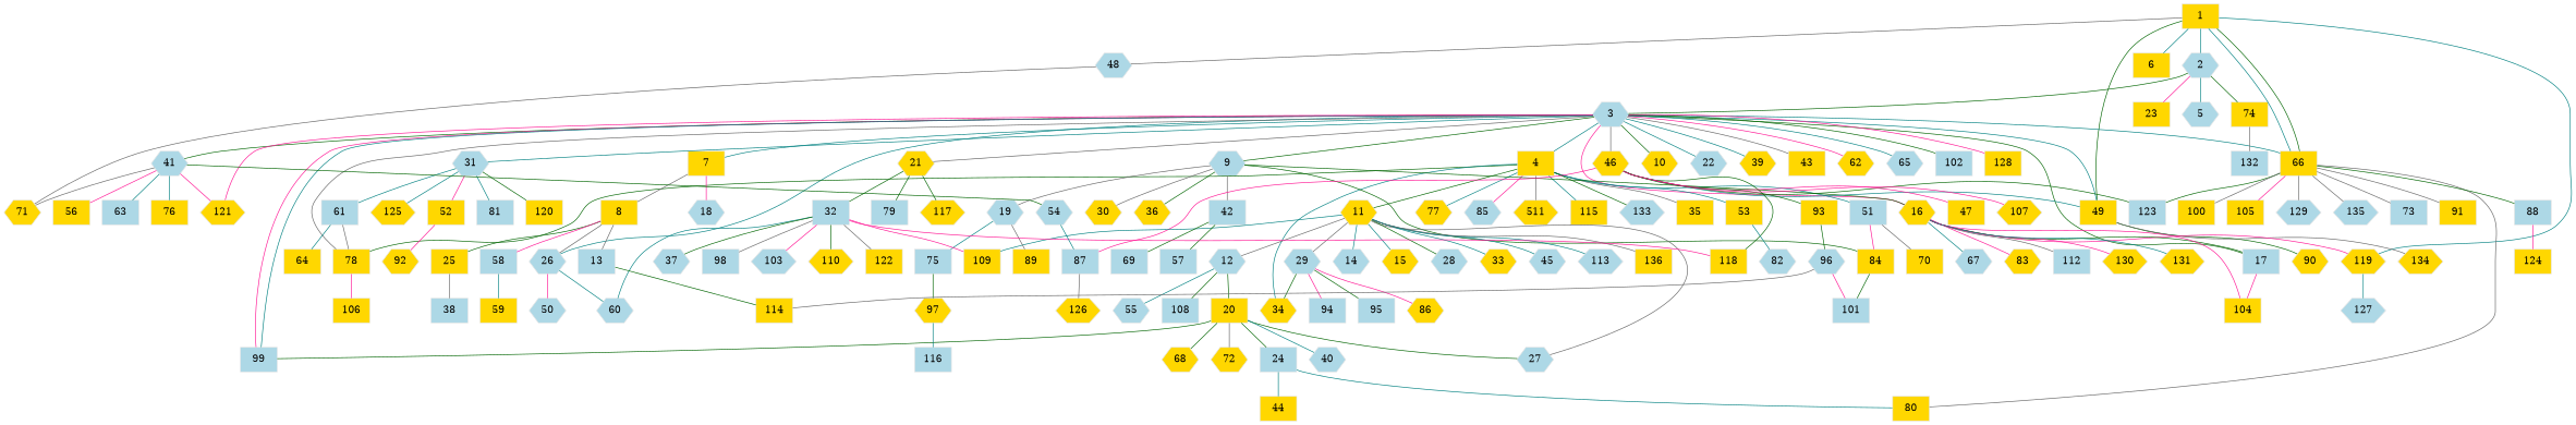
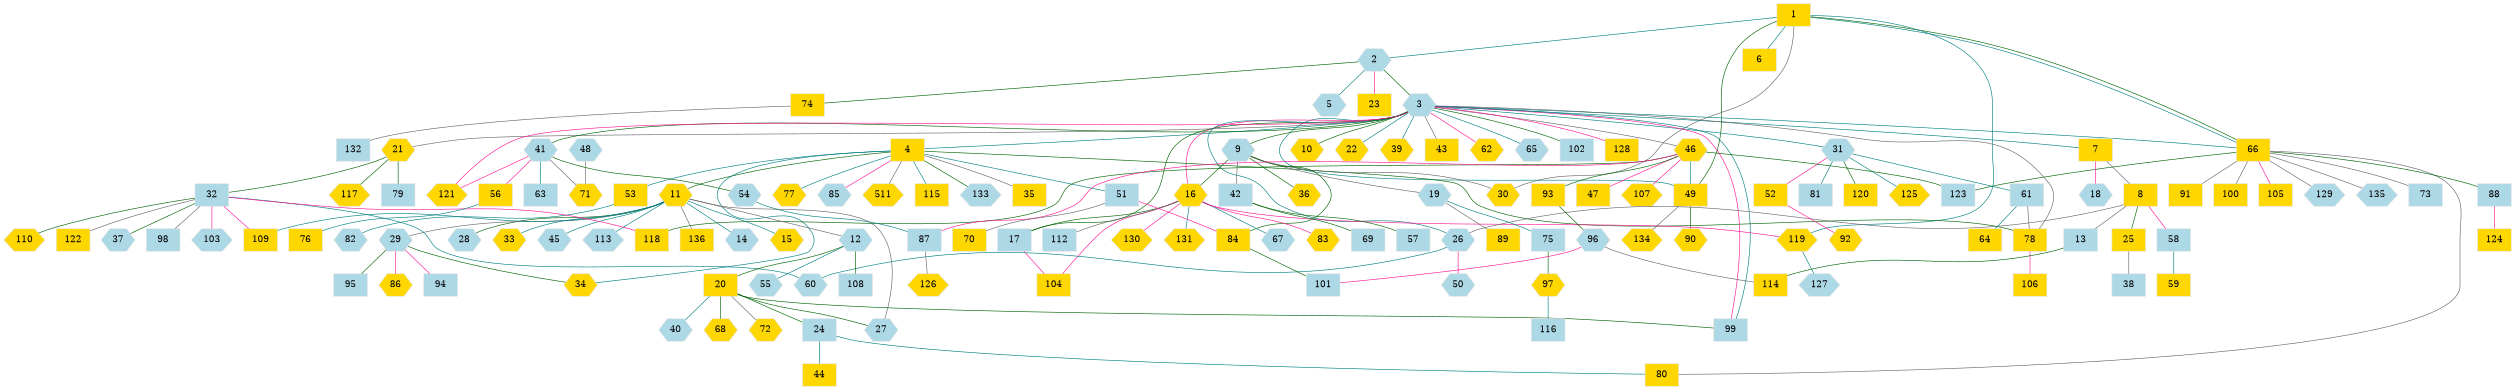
  graph {
    node [color=gray90 fillcolor=gold shape=box style=filled]
    edge [color=teal]
    2 [fillcolor=lightblue shape=hexagon]
    1
    6
    48 [fillcolor=lightblue shape=hexagon]
    49
    66
    119 [shape=hexagon]
    3 [fillcolor=lightblue shape=hexagon]
    5 [fillcolor=lightblue shape=hexagon]
    23
    74
    71 [shape=hexagon]
    90 [shape=hexagon]
    134 [shape=hexagon]
    80
    123 [fillcolor=lightblue]
    73 [fillcolor=lightblue]
    88 [fillcolor=lightblue]
    91
    100
    105
    129 [fillcolor=lightblue shape=hexagon]
    135 [fillcolor=lightblue shape=hexagon]
    127 [fillcolor=lightblue shape=hexagon]
    4
    7
    9 [fillcolor=lightblue shape=hexagon]
    10 [shape=hexagon]
    16 [shape=hexagon]
    17 [fillcolor=lightblue]
    21 [shape=hexagon]
-   22 [fillcolor=lightblue shape=hexagon]
+   22 [shape=hexagon]
    26 [fillcolor=lightblue shape=hexagon]
    31 [fillcolor=lightblue shape=hexagon]
    39 [shape=hexagon]
    41 [fillcolor=lightblue shape=hexagon]
    43
    46 [shape=hexagon]
    62 [shape=hexagon]
    65 [fillcolor=lightblue shape=hexagon]
    78
    99 [fillcolor=lightblue]
    102 [fillcolor=lightblue]
    121 [shape=hexagon]
    128
    132 [fillcolor=lightblue]
    11 [shape=hexagon]
    34 [shape=hexagon]
    35
    51 [fillcolor=lightblue]
    53
    77 [shape=hexagon]
    85 [fillcolor=lightblue shape=hexagon]
    n54 [label=511 shape=hexagon]
    115
    133 [fillcolor=lightblue shape=hexagon]
    8
    18 [fillcolor=lightblue shape=hexagon]
    19 [fillcolor=lightblue shape=hexagon]
    30 [shape=hexagon]
    36 [shape=hexagon]
    42 [fillcolor=lightblue]
    84
    67 [fillcolor=lightblue shape=hexagon]
    83 [shape=hexagon]
    104
    112 [fillcolor=lightblue]
    130 [shape=hexagon]
    131 [shape=hexagon]
    32 [fillcolor=lightblue]
    79 [fillcolor=lightblue]
    117 [shape=hexagon]
    50 [fillcolor=lightblue shape=hexagon]
    60 [fillcolor=lightblue shape=hexagon]
    52
    61 [fillcolor=lightblue]
    81 [fillcolor=lightblue]
    120
    125 [shape=hexagon]
    54 [fillcolor=lightblue shape=hexagon]
    56
    63 [fillcolor=lightblue]
    76
    118
    47
    87 [fillcolor=lightblue]
    93
    107 [shape=hexagon]
    106
    12 [fillcolor=lightblue shape=hexagon]
    14 [fillcolor=lightblue shape=hexagon]
    15 [shape=hexagon]
    27 [fillcolor=lightblue shape=hexagon]
    28 [fillcolor=lightblue shape=hexagon]
    29 [fillcolor=lightblue shape=hexagon]
    33 [shape=hexagon]
    45 [fillcolor=lightblue shape=hexagon]
    109
    113 [fillcolor=lightblue shape=hexagon]
    136
    70
    82 [fillcolor=lightblue shape=hexagon]
    13 [fillcolor=lightblue]
    25
    58 [fillcolor=lightblue]
    114
    38 [fillcolor=lightblue]
    59
    75 [fillcolor=lightblue]
    89
    57 [fillcolor=lightblue]
    69 [fillcolor=lightblue]
    101 [fillcolor=lightblue]
    20
    55 [fillcolor=lightblue shape=hexagon]
    108 [fillcolor=lightblue]
    86 [shape=hexagon]
    94 [fillcolor=lightblue]
    95 [fillcolor=lightblue]
    24 [fillcolor=lightblue]
    40 [fillcolor=lightblue shape=hexagon]
    68 [shape=hexagon]
    72 [shape=hexagon]
    97 [shape=hexagon]
    44
    37 [fillcolor=lightblue shape=hexagon]
    98 [fillcolor=lightblue]
    103 [fillcolor=lightblue shape=hexagon]
    110 [shape=hexagon]
    122
    92 [shape=hexagon]
    64
    126 [shape=hexagon]
    96 [fillcolor=lightblue shape=hexagon]
    124
    116 [fillcolor=lightblue]
    2 -- 3 [color=darkgreen]
    2 -- 5
    2 -- 23 [color=deeppink]
    2 -- 74 [color=darkgreen]
    1 -- 2
    1 -- 6
-   1 -- 48 [color=gray40]
+   1 -- 30 [color=gray40]
    1 -- 49 [color=darkgreen]
    1 -- 66
    1 -- 66 [color=darkgreen]
    1 -- 119
    48 -- 71 [color=gray40]
    49 -- 90 [color=darkgreen]
    49 -- 134 [color=gray40]
    66 -- 80 [color=gray40]
    66 -- 123 [color=darkgreen]
    66 -- 73 [color=gray40]
    66 -- 88 [color=darkgreen]
    66 -- 91 [color=gray40]
    66 -- 100 [color=gray40]
    66 -- 105 [color=deeppink]
    66 -- 129 [color=gray40]
    66 -- 135 [color=gray40]
    119 -- 127
    3 -- 49
    3 -- 66
    3 -- 4
    3 -- 7
    3 -- 9 [color=darkgreen]
    3 -- 10 [color=darkgreen]
    3 -- 16 [color=deeppink]
    3 -- 17 [color=darkgreen]
    3 -- 21 [color=gray40]
    3 -- 22
    3 -- 26
    3 -- 31
    3 -- 39
    3 -- 41 [color=darkgreen]
    3 -- 43 [color=gray40]
    3 -- 46 [color=gray40]
    3 -- 62 [color=deeppink]
    3 -- 65
    3 -- 78 [color=gray40]
    3 -- 99 [color=deeppink]
    3 -- 99
    3 -- 102 [color=darkgreen]
    3 -- 121 [color=deeppink]
    3 -- 128 [color=deeppink]
    74 -- 132 [color=gray40]
    88 -- 124 [color=deeppink]
    4 -- 78 [color=darkgreen]
    4 -- 11 [color=darkgreen]
    4 -- 34
    4 -- 35 [color=gray40]
    4 -- 51
    4 -- 53
    4 -- 77
    4 -- 85 [color=deeppink]
    4 -- n54 [color=gray40]
    4 -- 115
    4 -- 133 [color=darkgreen]
    7 -- 8 [color=gray40]
    7 -- 18 [color=deeppink]
    9 -- 16 [color=darkgreen]
    9 -- 19 [color=gray40]
    9 -- 30 [color=gray40]
    9 -- 36 [color=darkgreen]
    9 -- 42 [color=gray40]
    9 -- 84 [color=darkgreen]
    16 -- 119 [color=deeppink]
    16 -- 17 [color=darkgreen]
    16 -- 67
    16 -- 83 [color=deeppink]
    16 -- 104 [color=deeppink]
    16 -- 112 [color=gray40]
    16 -- 130 [color=deeppink]
    16 -- 131
    17 -- 104 [color=deeppink]
    21 -- 32 [color=darkgreen]
    21 -- 79 [color=darkgreen]
    21 -- 117 [color=darkgreen]
    26 -- 50 [color=deeppink]
    26 -- 60
    31 -- 52 [color=deeppink]
    31 -- 61
    31 -- 81
    31 -- 120 [color=darkgreen]
    31 -- 125
    41 -- 71 [color=gray40]
    41 -- 121 [color=deeppink]
    41 -- 54 [color=darkgreen]
    41 -- 56 [color=deeppink]
    41 -- 63
-   41 -- 76
+   56 -- 76
    46 -- 49
    46 -- 123 [color=darkgreen]
    46 -- 118 [color=darkgreen]
    46 -- 47 [color=deeppink]
    46 -- 87 [color=deeppink]
    46 -- 93 [color=darkgreen]
    46 -- 107 [color=deeppink]
    78 -- 106 [color=deeppink]
    11 -- 12 [color=gray40]
    11 -- 14
    11 -- 15
    11 -- 27 [color=gray40]
    11 -- 28 [color=darkgreen]
    11 -- 29 [color=gray40]
    11 -- 33
    11 -- 45
    11 -- 109
    11 -- 113
    11 -- 136 [color=gray40]
    51 -- 84 [color=deeppink]
    51 -- 70 [color=gray40]
    53 -- 82
    8 -- 26 [color=gray40]
    8 -- 13 [color=gray40]
    8 -- 25 [color=darkgreen]
    8 -- 58 [color=deeppink]
    19 -- 75
    19 -- 89 [color=gray40]
    42 -- 57 [color=darkgreen]
    42 -- 69 [color=darkgreen]
    84 -- 101 [color=darkgreen]
    32 -- 60
    32 -- 118 [color=deeppink]
    32 -- 109 [color=deeppink]
    32 -- 37 [color=darkgreen]
    32 -- 98 [color=gray40]
    32 -- 103 [color=deeppink]
    32 -- 110 [color=darkgreen]
    32 -- 122 [color=gray40]
    52 -- 92 [color=deeppink]
    61 -- 78 [color=gray40]
    61 -- 64
    54 -- 87
    87 -- 126 [color=gray40]
    93 -- 96 [color=darkgreen]
    12 -- 20 [color=darkgreen]
    12 -- 55
    12 -- 108 [color=darkgreen]
    29 -- 34 [color=darkgreen]
    29 -- 86 [color=deeppink]
    29 -- 94 [color=deeppink]
    29 -- 95 [color=darkgreen]
    13 -- 114 [color=darkgreen]
    25 -- 38 [color=gray40]
    58 -- 59
    75 -- 97 [color=darkgreen]
    20 -- 99 [color=darkgreen]
    20 -- 27 [color=darkgreen]
    20 -- 24 [color=darkgreen]
    20 -- 40
    20 -- 68 [color=darkgreen]
    20 -- 72 [color=gray40]
    24 -- 80
    24 -- 44
    97 -- 116
    96 -- 114 [color=gray40]
    96 -- 101 [color=deeppink]
  }
